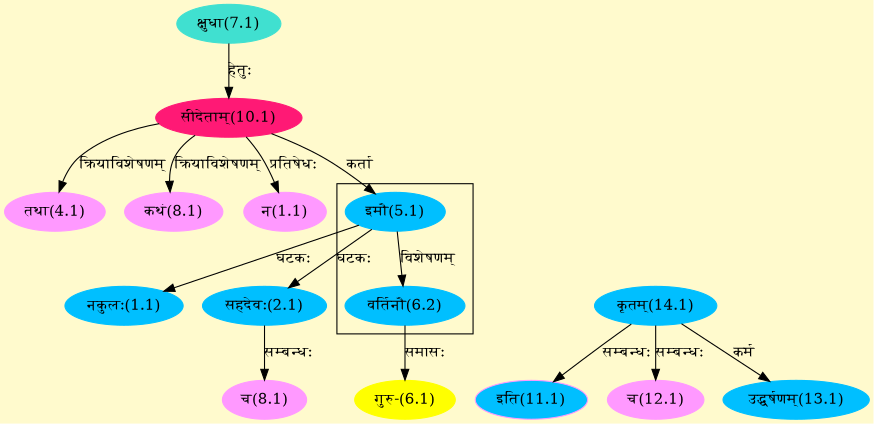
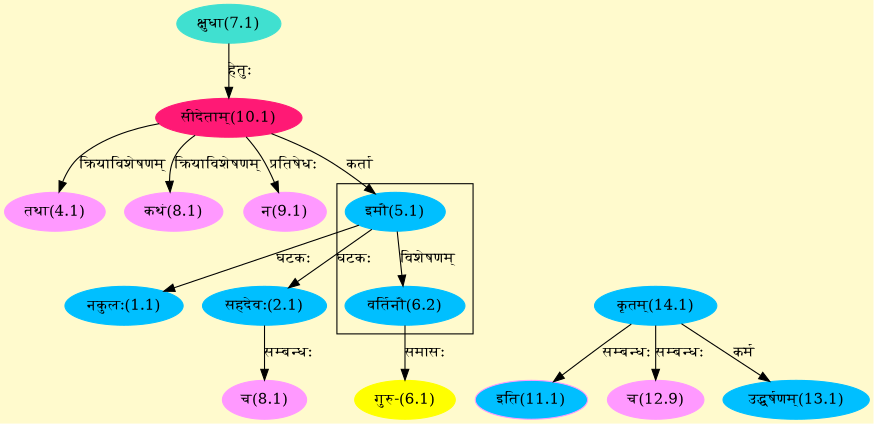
  digraph {
    bgcolor=lemonchiffon1
    compound=true
    rankdir=BT
    node [color="#00BFFF" style=filled]
    edge [dir=back]
    n1 [label="वर्तिनौ(6.2)"]
    n2 [label="इमौ(5.1)"]
    n3 [color="#FF1975" label="सीदेताम्(10.1)"]
    n4 [color="#40E0D0" label="क्षुधा(7.1)"]
    n5 [label="नकुलः(1.1)"]
    n6 [label="सहदेवः(2.1)"]
    n7 [color="#FF99FF" label="च(8.1)"]
    n8 [color="#FF99FF" label="तथा(4.1)"]
    n9 [color="#FFFF00" label="गुरु-(6.1)"]
    n10 [color="#FF99FF" label="कथं(8.1)"]
-   n11 [color="#FF99FF" label="न(1.1)"]
+   n11 [color="#FF99FF" label="न(9.1)"]
    n12 [color="#FF99FF" fillcolor="#00BFFF" label="इति(11.1)"]
    n13 [label="कृतम्(14.1)"]
-   n14 [color="#FF99FF" label="च(12.1)"]
+   n14 [color="#FF99FF" label="च(12.9)"]
    n15 [label="उद्धर्षणम्(13.1)"]
    subgraph cluster_1 {
      n1
      n2
    }
    n1 -> n2 [label="विशेषणम्"]
    n2 -> n3 [label="कर्ता"]
    n3 -> n4 [label="हेतुः"]
    n5 -> n2 [label="घटकः"]
    n6 -> n2 [label="घटकः"]
    n7 -> n6 [label="सम्बन्धः"]
    n8 -> n3 [label="क्रियाविशेषणम्"]
    n9 -> n1 [label="समासः"]
    n10 -> n3 [label="क्रियाविशेषणम्"]
    n11 -> n3 [label="प्रतिषेधः"]
    n12 -> n13 [label="सम्बन्धः"]
    n14 -> n13 [label="सम्बन्धः"]
    n15 -> n13 [label="कर्म"]
  }
